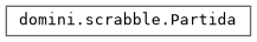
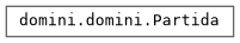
  digraph {
    rankdir=TB
    fontname="DejaVu Sans Mono"
-   n1 [color=grey40 fillcolor=white fontname="DejaVu Sans Mono" fontsize=10 height=0.2 label="domini.scrabble.Partida" shape=box style=filled width=0.4]
+   n1 [color=grey40 fillcolor=white fontname="DejaVu Sans Mono" fontsize=10 height=0.2 label="domini.domini.Partida" shape=box style=filled width=0.4]
  }
